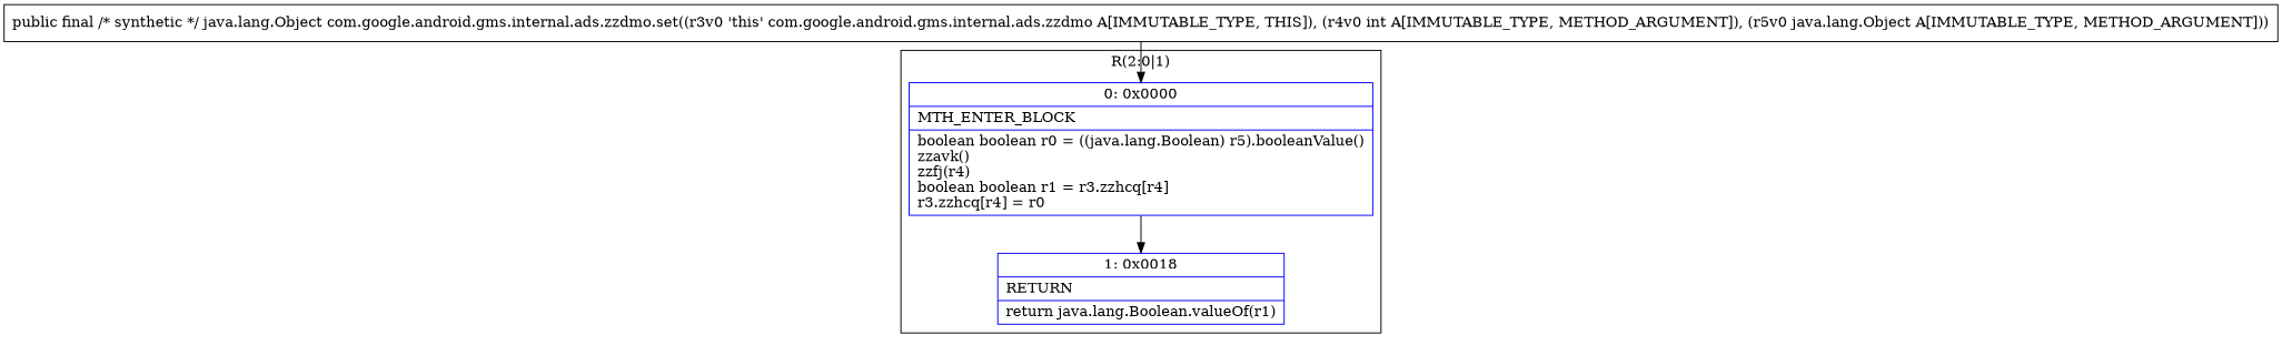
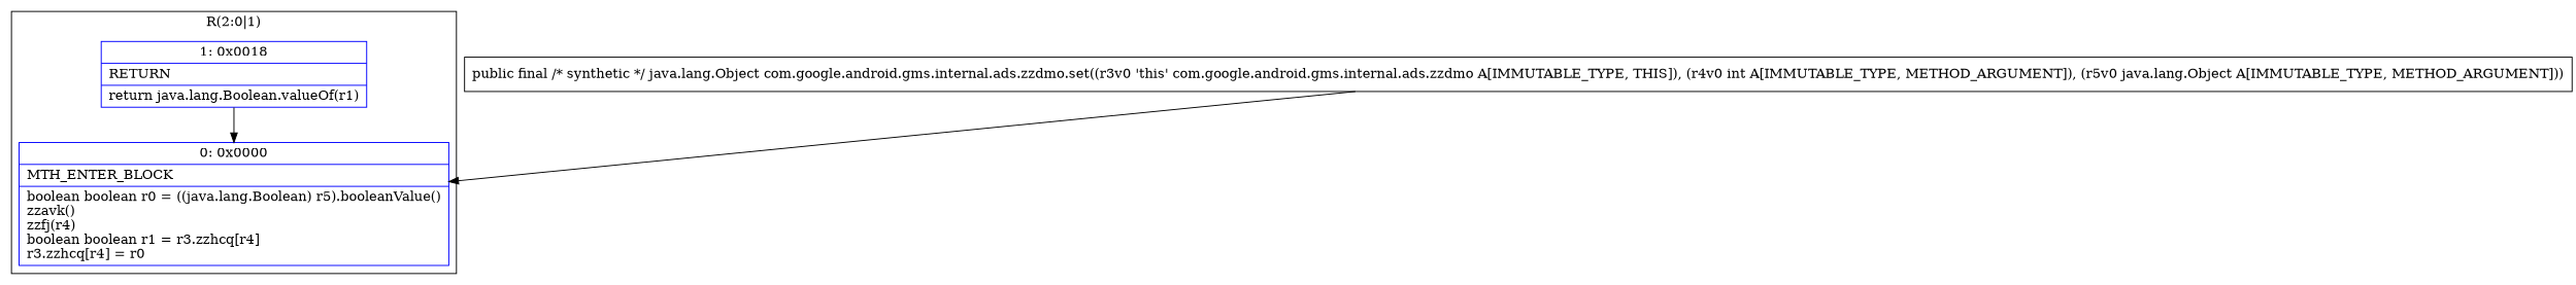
  digraph {
    node [color=blue shape=record]
    n1 [label="{0\:\ 0x0000|MTH_ENTER_BLOCK\l|boolean boolean r0 = ((java.lang.Boolean) r5).booleanValue()\lzzavk()\lzzfj(r4)\lboolean boolean r1 = r3.zzhcq[r4]\lr3.zzhcq[r4] = r0\l}"]
    n2 [label="{1\:\ 0x0018|RETURN\l|return java.lang.Boolean.valueOf(r1)\l}"]
    n3 [label="{public final \/* synthetic *\/ java.lang.Object com.google.android.gms.internal.ads.zzdmo.set((r3v0 'this' com.google.android.gms.internal.ads.zzdmo A[IMMUTABLE_TYPE, THIS]), (r4v0 int A[IMMUTABLE_TYPE, METHOD_ARGUMENT]), (r5v0 java.lang.Object A[IMMUTABLE_TYPE, METHOD_ARGUMENT])) }" color=""]
    subgraph cluster_1 {
      label="R(2:0|1)"
      n1
      n2
    }
-   n1 -> n2
+   n2 -> n1
    n3 -> n1
  }
